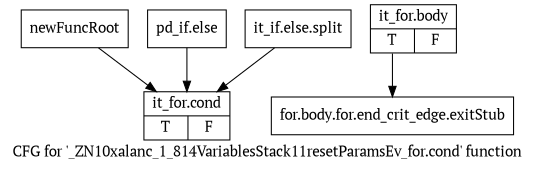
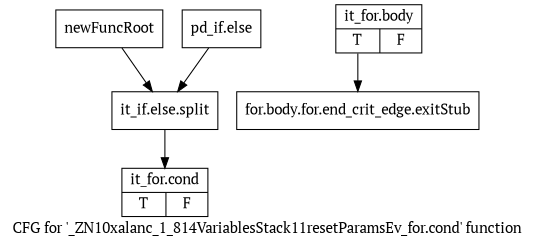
  digraph {
    fontname="PT Serif"
    label="CFG for '_ZN10xalanc_1_814VariablesStack11resetParamsEv_for.cond' function"
    node [fontname="PT Serif" shape=record]
    edge [fontname="PT Serif"]
    n1 [label="{newFuncRoot}"]
    n2 [label="{it_for.cond|{<s0>T|<s1>F}}"]
    n3 [label="{it_for.body|{<s0>T|<s1>F}}"]
    n4 [label="{for.body.for.end_crit_edge.exitStub}"]
    n5 [label="{pd_if.else}"]
    n6 [label="{it_if.else.split}"]
-   n1 -> n2
+   n1 -> n6
    n3 -> n4 [tailport=s0]
-   n5 -> n2
+   n5 -> n6
    n6 -> n2
  }
